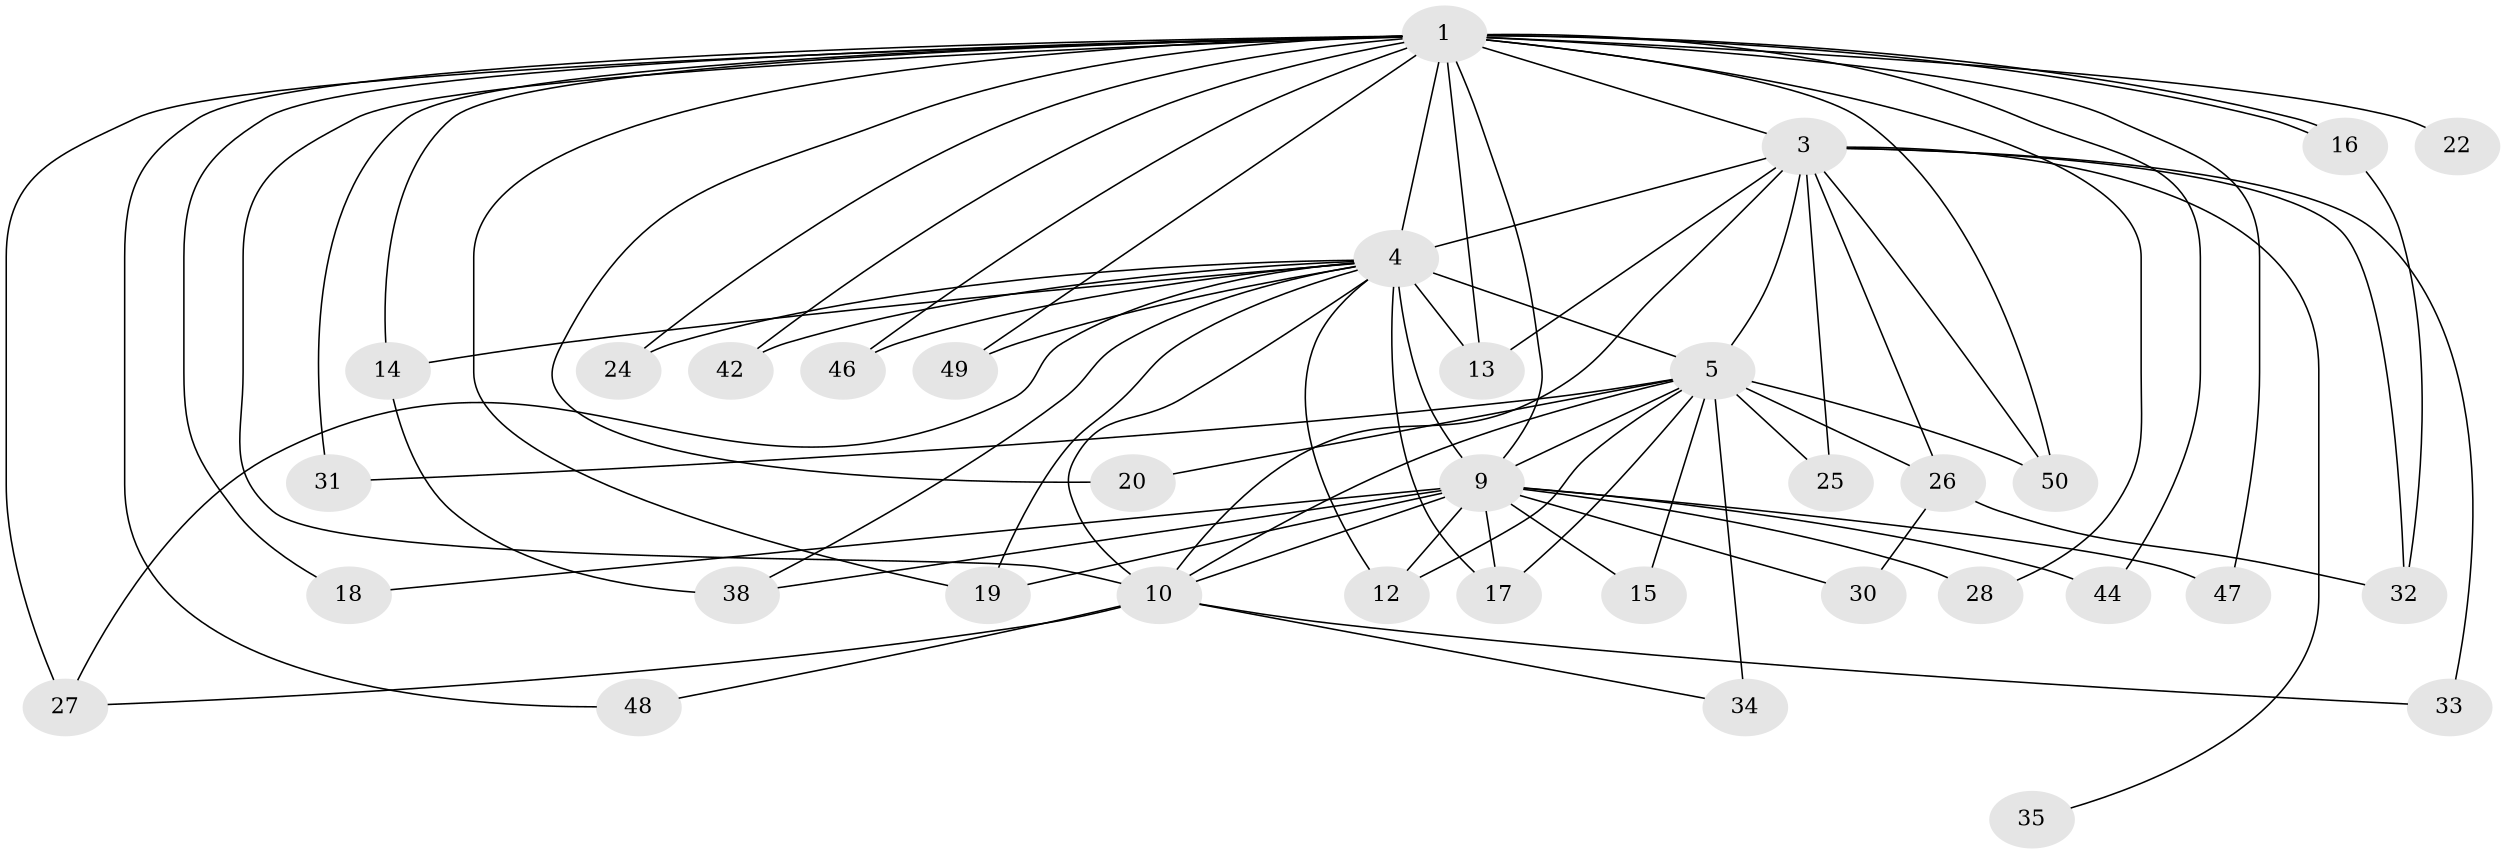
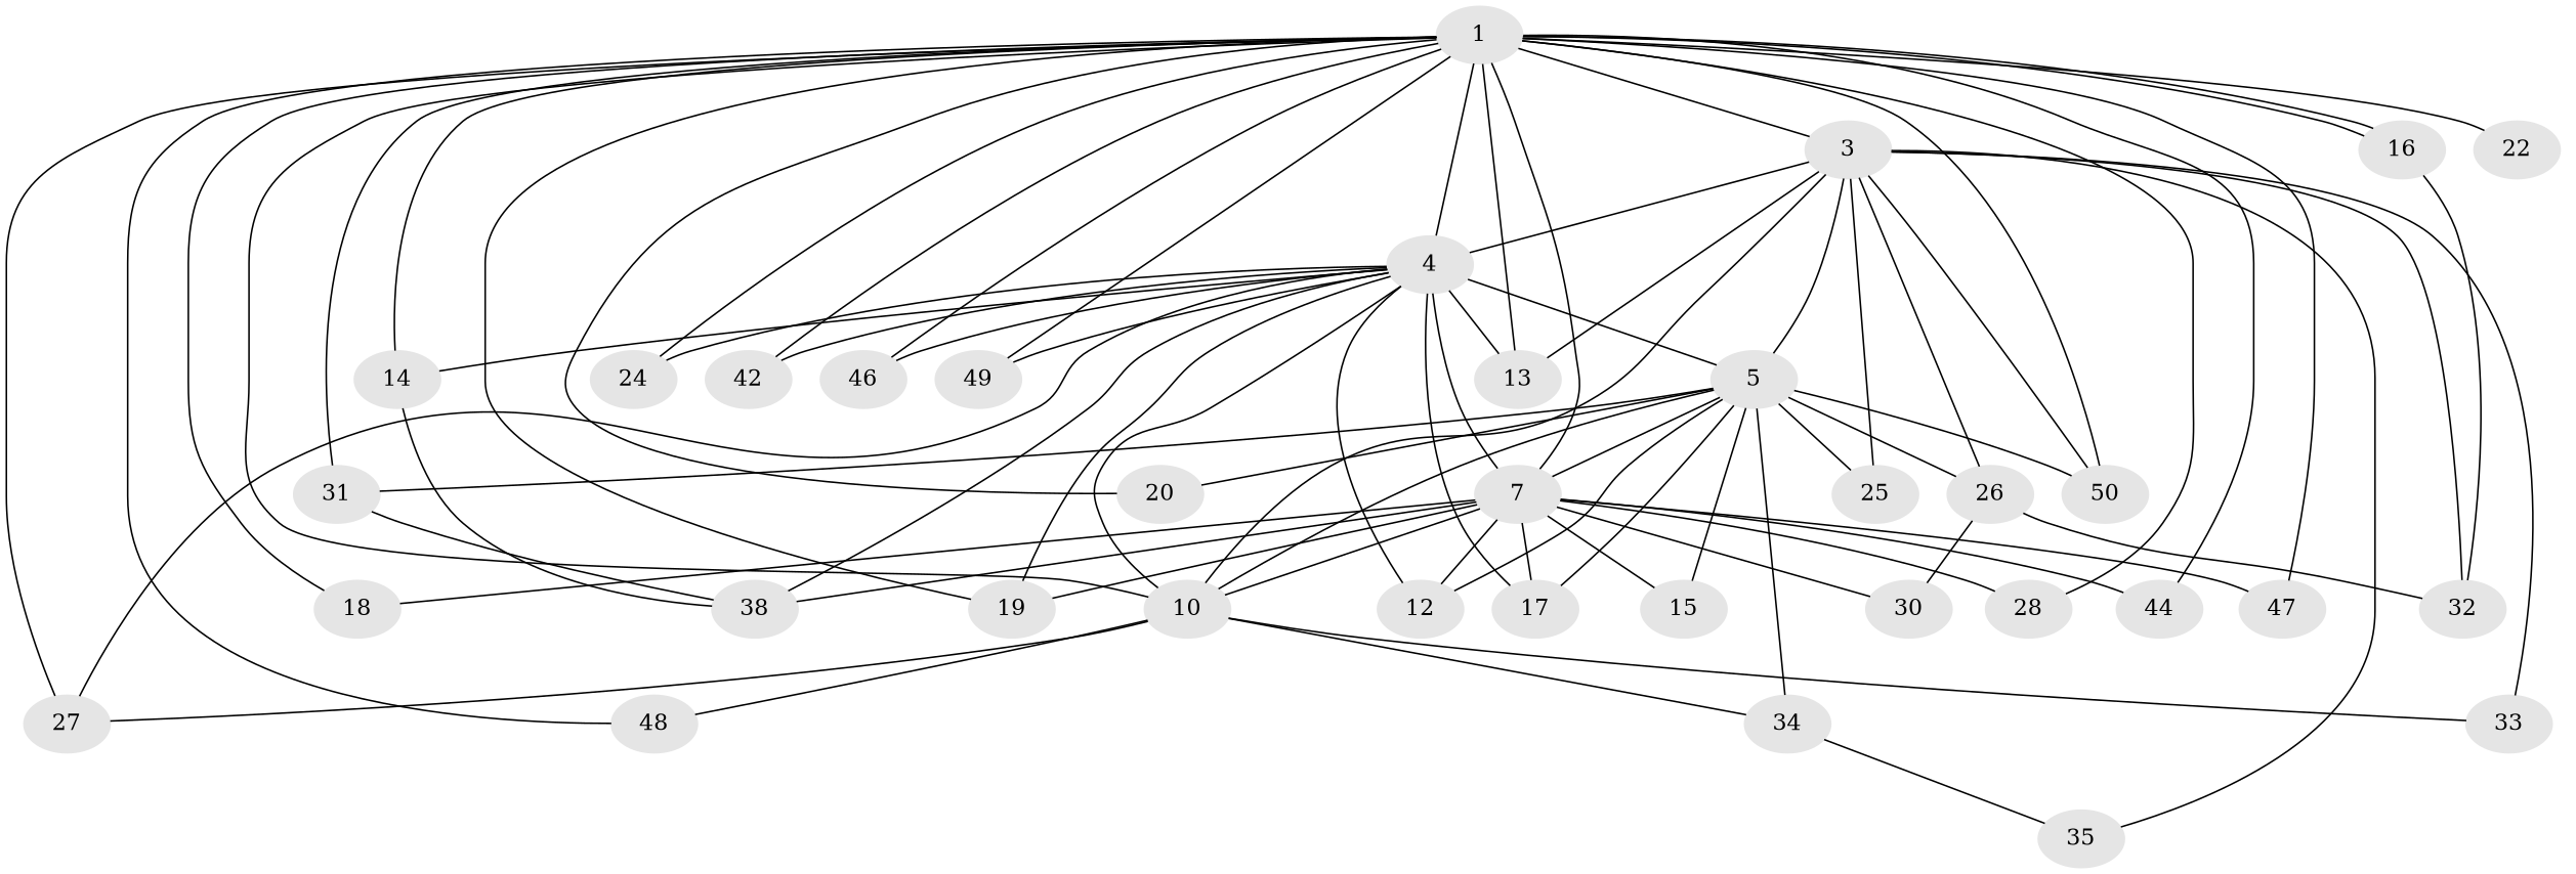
  graph {
    node [color=gray90 style=filled]
    1 [super="+2"]
    3 [super="+11"]
    4 [super="+6"]
-   7 [super="+9" label=9]
+   7 [super="+9"]
    10 [super="+21"]
    13 [super="+37"]
    14
    16
    18
    19 [super="+36"]
    20
    22
    24
    27 [super="+43"]
    28
    31 [super="+40"]
    42
    44
    46
    47
    48
    49
    50
    5 [super="+8"]
    25
    26
    32 [super="+45"]
    33
    35
    12 [super="+23"]
    17 [super="+29"]
    38 [super="+41"]
    15
    34 [super="+39"]
    30
    1 -- 3 [weight=2]
    1 -- 4 [weight=4]
    1 -- 7 [weight=4]
    1 -- 10 [weight=2]
    1 -- 13
    1 -- 14
    1 -- 16
    1 -- 16
    1 -- 18
    1 -- 19
    1 -- 20
    1 -- 22
    1 -- 24
    1 -- 27
    1 -- 28
    1 -- 31
    1 -- 42
    1 -- 44
    1 -- 46
    1 -- 47
    1 -- 48
    1 -- 49
    1 -- 50 [weight=4]
    3 -- 4 [weight=2]
    3 -- 10
    3 -- 13
    3 -- 50
    3 -- 5 [weight=2]
    3 -- 25
    3 -- 26
    3 -- 32
    3 -- 33
    3 -- 35
    4 -- 7 [weight=4]
    4 -- 10 [weight=3]
    4 -- 13
    4 -- 14
    4 -- 19
    4 -- 24
    4 -- 27
    4 -- 42
    4 -- 46
    4 -- 49
    4 -- 5 [weight=4]
    4 -- 12
    4 -- 17
    4 -- 38
    7 -- 10 [weight=2]
    7 -- 18
    7 -- 19
    7 -- 28
    7 -- 44
    7 -- 47
    7 -- 12
    7 -- 17
    7 -- 38
    7 -- 15
    7 -- 30
    10 -- 27
    10 -- 48
    10 -- 33
    10 -- 34
    14 -- 38
    16 -- 32
+   31 -- 38
    5 -- 7 [weight=4]
    5 -- 10 [weight=2]
    5 -- 20
    5 -- 31
    5 -- 50
    5 -- 25
    5 -- 26
    5 -- 12
    5 -- 17
    5 -- 15
    5 -- 34 [weight=2]
    26 -- 32
    26 -- 30
+   34 -- 35
  }
